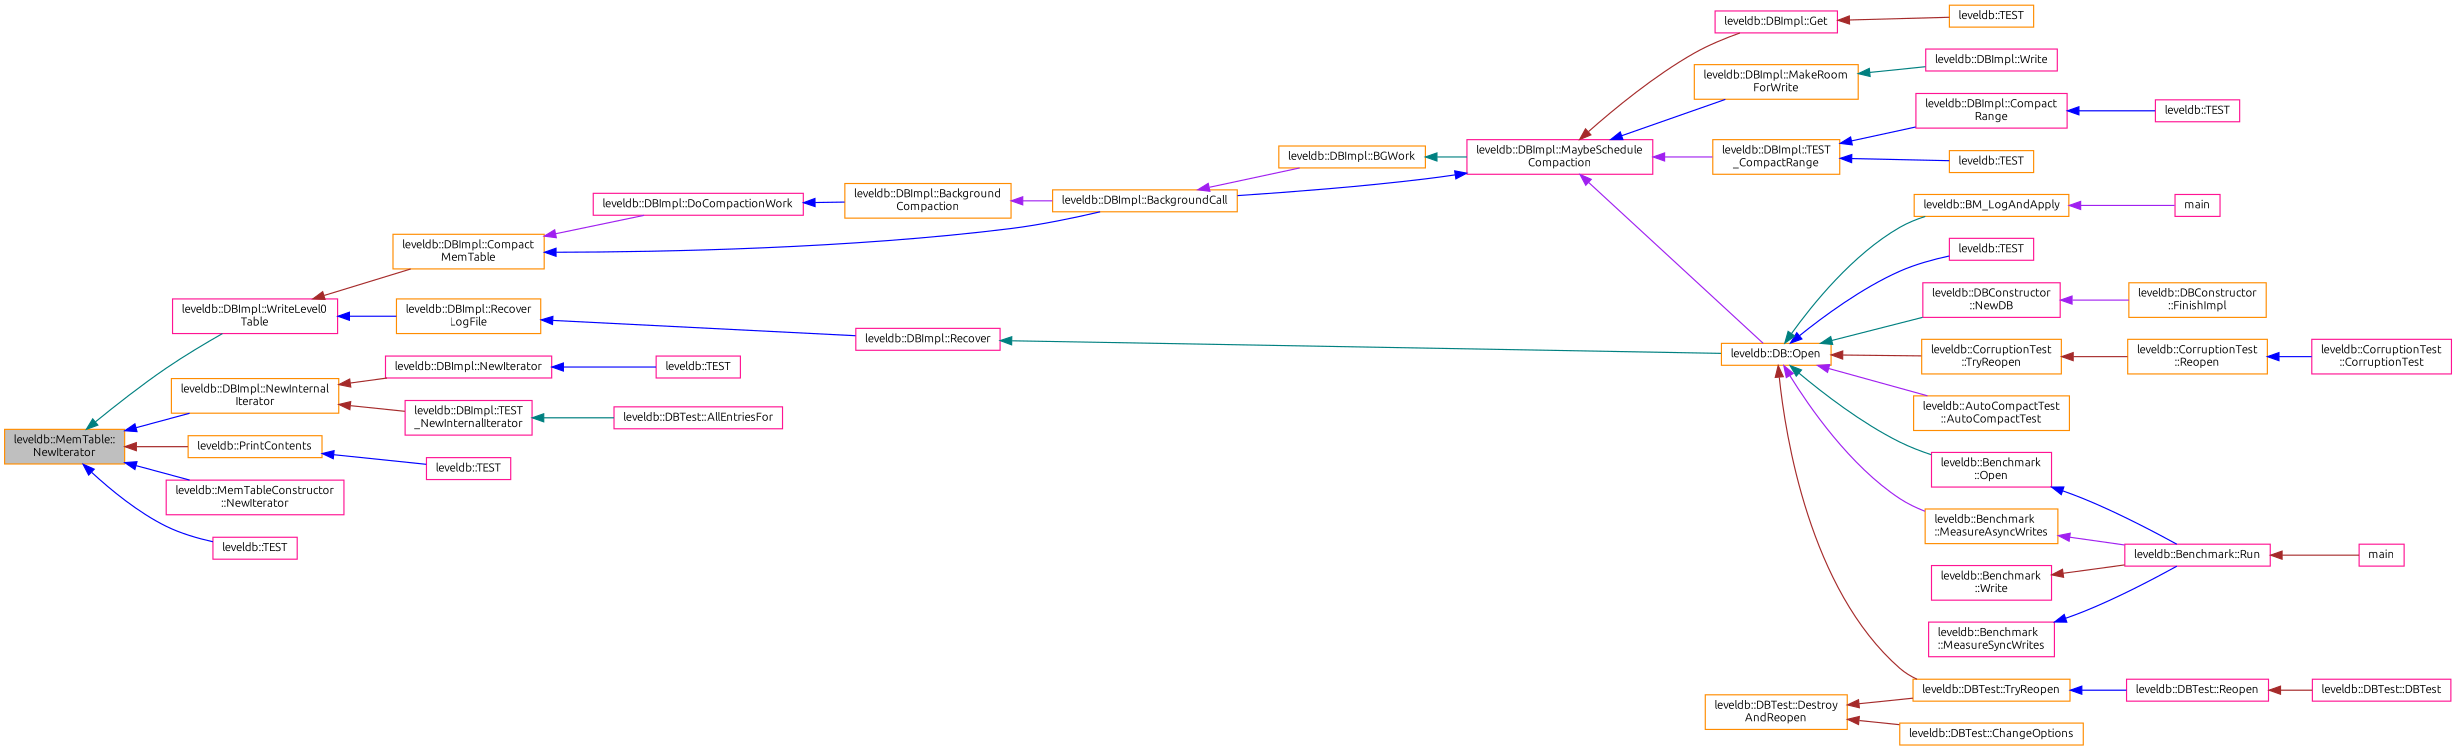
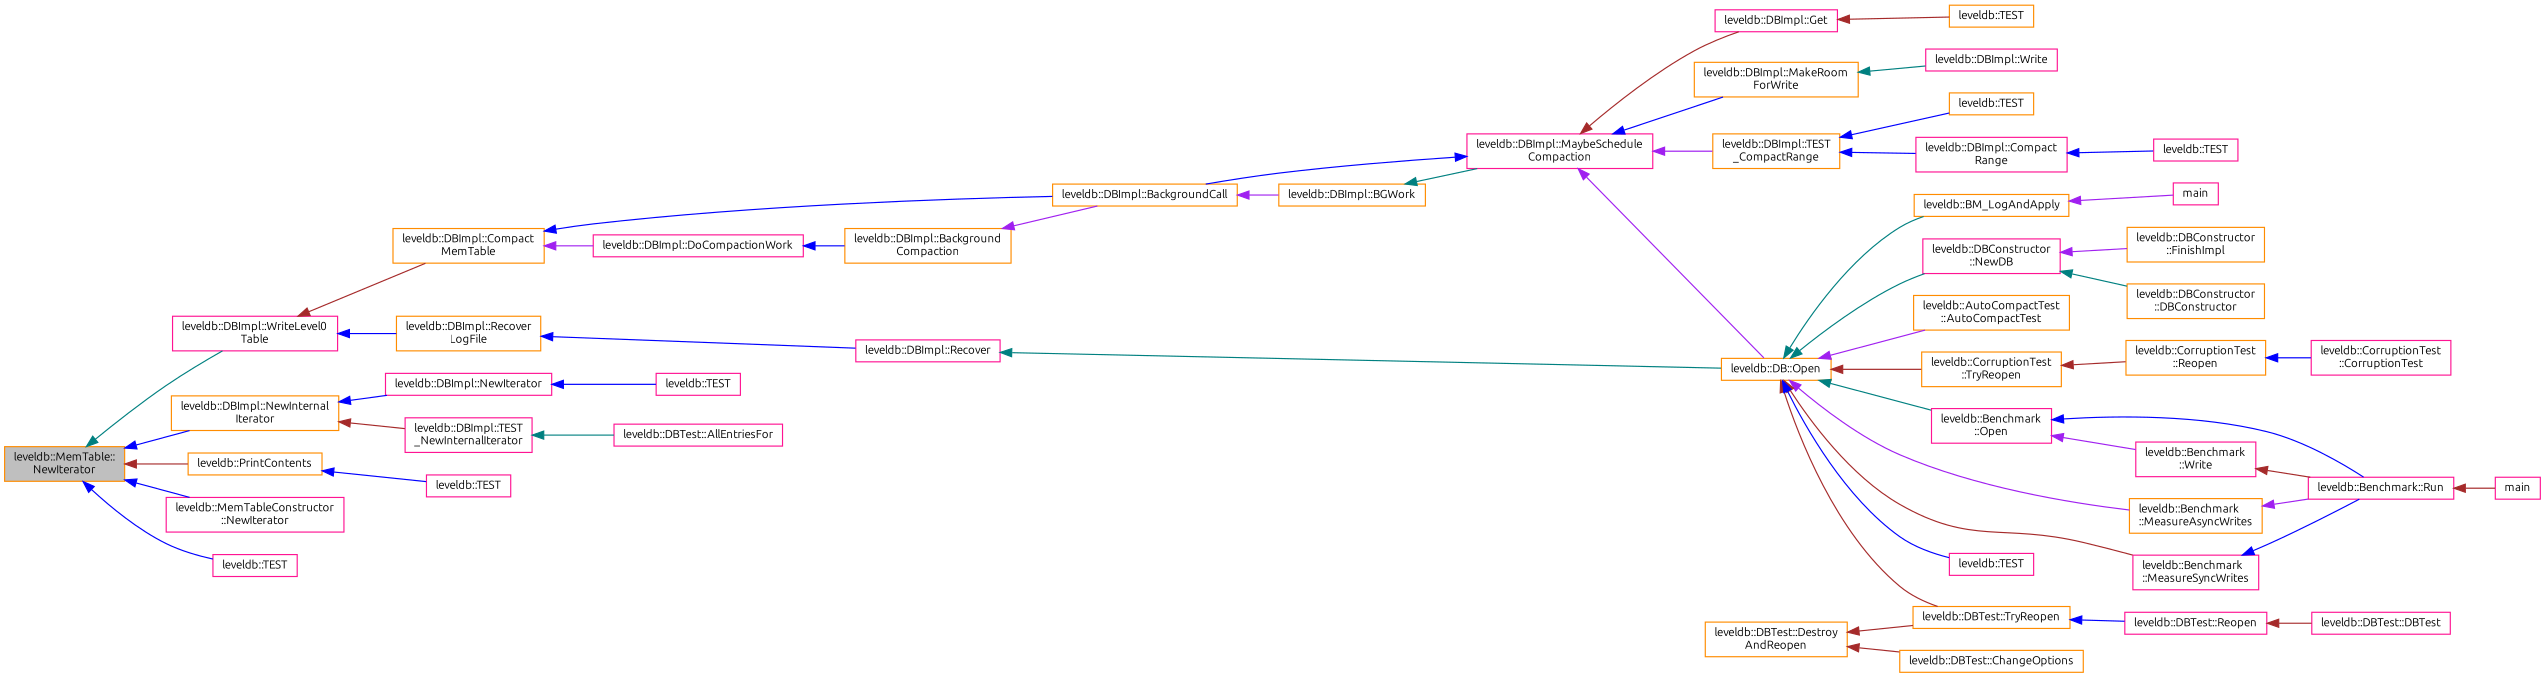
  digraph {
    fontname=Ubuntu
    rankdir=LR
    node [color=deeppink fillcolor=white fontname=Ubuntu fontsize=10 shape=record style=filled]
    edge [color=blue dir=back fontname=Ubuntu fontsize=10 labelfontname=Helvetica labelfontsize=10 style=solid]
    n1 [color=darkorange fillcolor=grey75 fontcolor=black height=0.2 label="leveldb::MemTable::\lNewIterator" width=0.4]
    n2 [height=0.2 label="leveldb::DBImpl::WriteLevel0\lTable" width=0.4]
    n3 [color=darkorange height=0.2 label="leveldb::DBImpl::NewInternal\lIterator" width=0.4]
    n4 [color=darkorange height=0.2 label="leveldb::PrintContents" width=0.4]
    n5 [height=0.2 label="leveldb::MemTableConstructor\l::NewIterator" width=0.4]
    n6 [height=0.2 label="leveldb::TEST" width=0.4]
    n7 [color=darkorange height=0.2 label="leveldb::DBImpl::Recover\lLogFile" width=0.4]
    n8 [color=darkorange height=0.2 label="leveldb::DBImpl::Compact\lMemTable" width=0.4]
    n9 [height=0.2 label="leveldb::DBImpl::TEST\l_NewInternalIterator" width=0.4]
    n10 [height=0.2 label="leveldb::DBImpl::NewIterator" width=0.4]
    n11 [height=0.2 label="leveldb::TEST" width=0.4]
    n12 [height=0.2 label="leveldb::DBImpl::Recover" width=0.4]
    n13 [height=0.2 label="leveldb::DBImpl::DoCompactionWork" width=0.4]
    n14 [color=darkorange height=0.2 label="leveldb::DBImpl::BackgroundCall" width=0.4]
    n15 [color=darkorange height=0.2 label="leveldb::DB::Open" width=0.4]
    n16 [color=darkorange height=0.2 label="leveldb::AutoCompactTest\l::AutoCompactTest" width=0.4]
    n17 [color=darkorange height=0.2 label="leveldb::CorruptionTest\l::TryReopen" width=0.4]
    n18 [height=0.2 label="leveldb::Benchmark\l::Open" width=0.4]
    n19 [color=darkorange height=0.2 label="leveldb::Benchmark\l::MeasureAsyncWrites" width=0.4]
    n20 [height=0.2 label="leveldb::Benchmark\l::MeasureSyncWrites" width=0.4]
    n21 [color=darkorange height=0.2 label="leveldb::DBTest::TryReopen" width=0.4]
    n22 [height=0.2 label="leveldb::TEST" width=0.4]
    n23 [color=darkorange height=0.2 label="leveldb::BM_LogAndApply" width=0.4]
    n24 [height=0.2 label="leveldb::DBConstructor\l::NewDB" width=0.4]
    n25 [color=darkorange height=0.2 label="leveldb::CorruptionTest\l::Reopen" width=0.4]
    n26 [height=0.2 label="leveldb::Benchmark::Run" width=0.4]
    n27 [height=0.2 label="leveldb::Benchmark\l::Write" width=0.4]
    n28 [height=0.2 label="leveldb::DBTest::Reopen" width=0.4]
    n29 [height=0.2 label=main width=0.4]
+   n30 [color=darkorange height=0.2 label="leveldb::DBConstructor\l::DBConstructor" width=0.4]
    n31 [color=darkorange height=0.2 label="leveldb::DBConstructor\l::FinishImpl" width=0.4]
    n32 [height=0.2 label="leveldb::CorruptionTest\l::CorruptionTest" width=0.4]
    n33 [height=0.2 label=main width=0.4]
    n34 [height=0.2 label="leveldb::DBTest::DBTest" width=0.4]
    n35 [color=darkorange height=0.2 label="leveldb::DBTest::Destroy\lAndReopen" width=0.4]
    n36 [color=darkorange height=0.2 label="leveldb::DBTest::ChangeOptions" width=0.4]
    n37 [color=darkorange height=0.2 label="leveldb::DBImpl::Background\lCompaction" width=0.4]
    n38 [color=darkorange height=0.2 label="leveldb::DBImpl::BGWork" width=0.4]
    n39 [height=0.2 label="leveldb::DBImpl::MaybeSchedule\lCompaction" width=0.4]
    n40 [color=darkorange height=0.2 label="leveldb::DBImpl::TEST\l_CompactRange" width=0.4]
    n41 [height=0.2 label="leveldb::DBImpl::Get" width=0.4]
    n42 [color=darkorange height=0.2 label="leveldb::DBImpl::MakeRoom\lForWrite" width=0.4]
    n43 [color=darkorange height=0.2 label="leveldb::TEST" width=0.4]
    n44 [height=0.2 label="leveldb::DBImpl::Compact\lRange" width=0.4]
    n45 [color=darkorange height=0.2 label="leveldb::TEST" width=0.4]
    n46 [height=0.2 label="leveldb::DBImpl::Write" width=0.4]
    n47 [height=0.2 label="leveldb::TEST" width=0.4]
    n48 [height=0.2 label="leveldb::DBTest::AllEntriesFor" width=0.4]
    n49 [height=0.2 label="leveldb::TEST" width=0.4]
    n1 -> n2 [color=teal]
    n1 -> n3
    n1 -> n4 [color=brown]
    n1 -> n5
    n1 -> n6
    n2 -> n7
    n2 -> n8 [color=brown]
    n3 -> n9 [color=brown]
-   n3 -> n10 [color=brown]
+   n3 -> n10
    n4 -> n11
    n7 -> n12
    n8 -> n13 [color=purple]
    n8 -> n14
    n9 -> n48 [color=teal]
    n10 -> n49
    n12 -> n15 [color=teal]
    n13 -> n37
    n14 -> n38 [color=purple]
    n15 -> n16 [color=purple]
    n15 -> n17 [color=brown]
    n15 -> n18 [color=teal]
    n15 -> n19 [color=purple]
+   n15 -> n20 [color=brown]
    n15 -> n21 [color=brown]
    n15 -> n22
    n15 -> n23 [color=teal]
    n15 -> n24 [color=teal]
    n17 -> n25 [color=brown]
    n18 -> n26
+   n18 -> n27 [color=purple]
    n19 -> n26 [color=purple]
    n20 -> n26
    n21 -> n28
    n23 -> n29 [color=purple]
+   n24 -> n30 [color=teal]
    n24 -> n31 [color=purple]
    n25 -> n32
    n26 -> n33 [color=brown]
    n27 -> n26 [color=brown]
    n28 -> n34 [color=brown]
    n35 -> n21 [color=brown]
    n35 -> n36 [color=brown]
    n37 -> n14 [color=purple]
    n38 -> n39 [color=teal]
    n39 -> n14
    n39 -> n15 [color=purple]
    n39 -> n40 [color=purple]
    n39 -> n41 [color=brown]
    n39 -> n42
    n40 -> n43
    n40 -> n44
    n41 -> n45 [color=brown]
    n42 -> n46 [color=teal]
    n44 -> n47
  }
